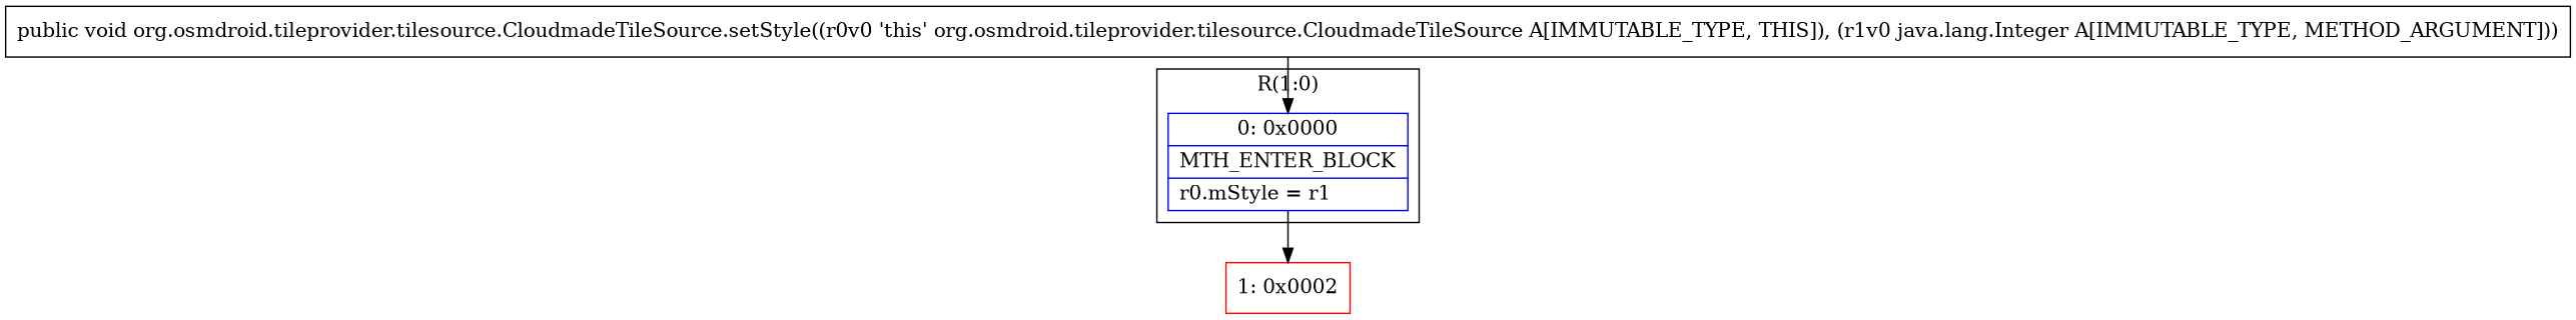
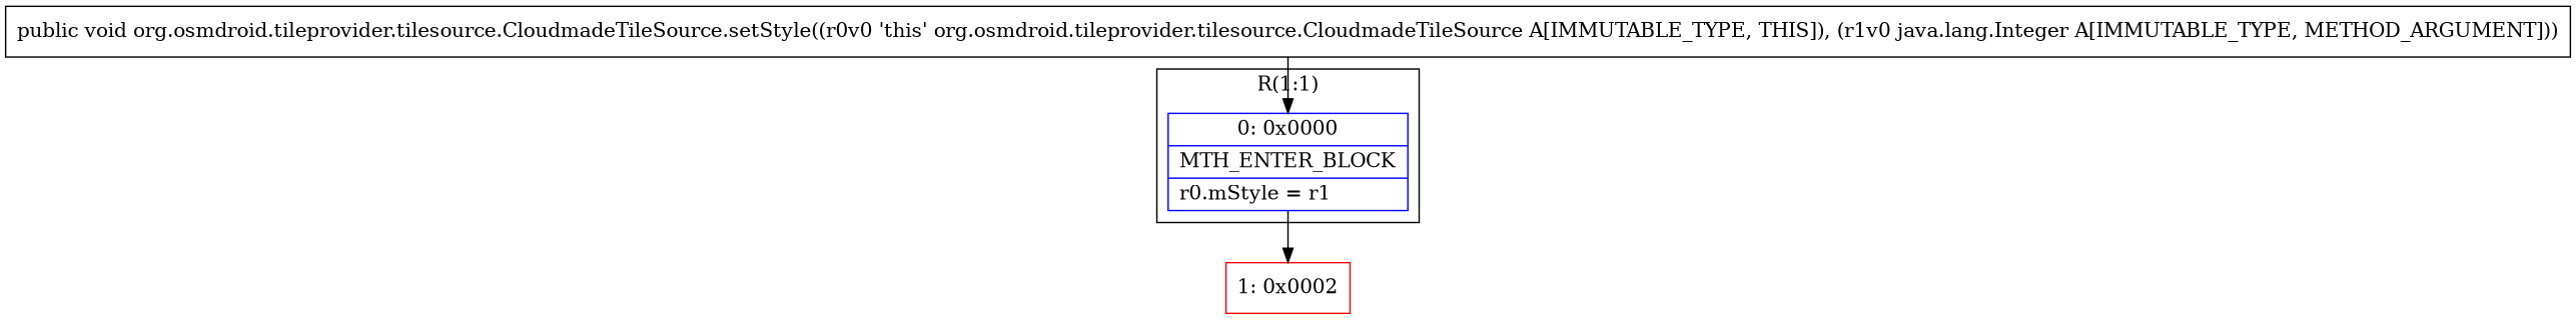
  digraph {
    node [shape=record]
    n1 [color=blue label="{0\:\ 0x0000|MTH_ENTER_BLOCK\l|r0.mStyle = r1\l}"]
    n2 [color=red label="{1\:\ 0x0002}"]
    n3 [label="{public void org.osmdroid.tileprovider.tilesource.CloudmadeTileSource.setStyle((r0v0 'this' org.osmdroid.tileprovider.tilesource.CloudmadeTileSource A[IMMUTABLE_TYPE, THIS]), (r1v0 java.lang.Integer A[IMMUTABLE_TYPE, METHOD_ARGUMENT])) }"]
    subgraph cluster_1 {
-     label="R(1:0)"
+     label="R(1:1)"
      n1
    }
    n1 -> n2
    n3 -> n1
  }
